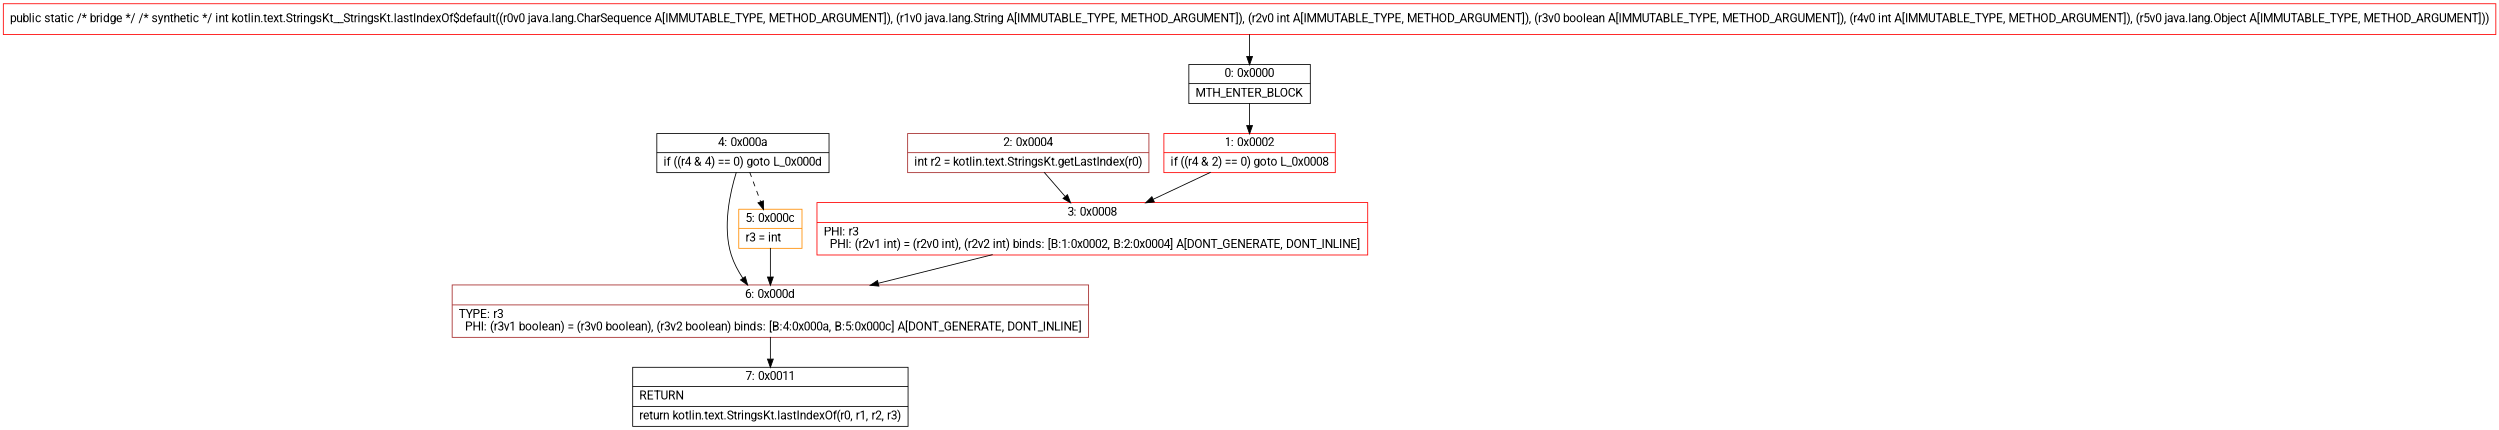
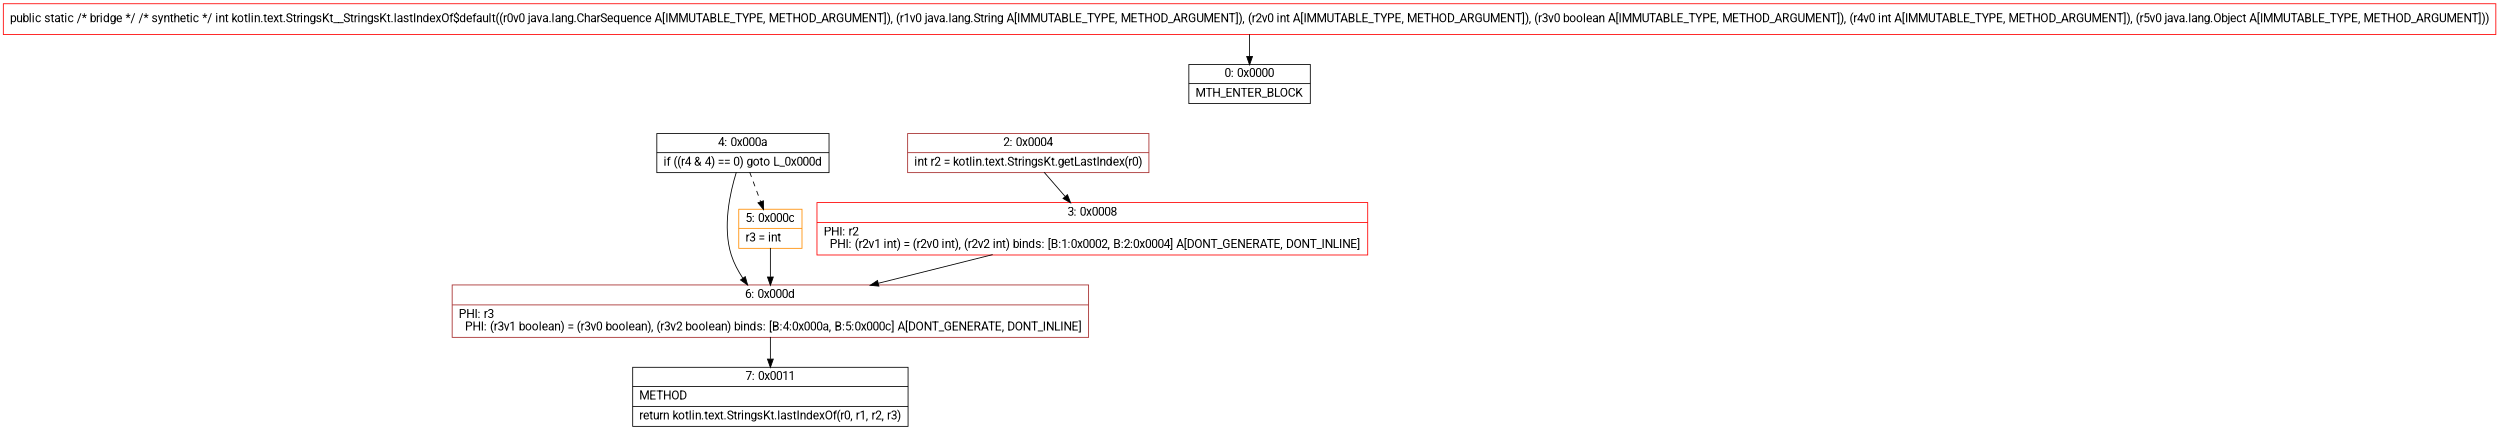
  digraph {
    fontname=Roboto
    node [color=black fontname=Roboto shape=record]
    edge [fontname=Roboto]
    n1 [label="{0\:\ 0x0000|MTH_ENTER_BLOCK\l}"]
-   n2 [color=red label="{1\:\ 0x0002|if ((r4 & 2) == 0) goto L_0x0008\l}"]
-   n3 [color=red label="{3\:\ 0x0008|PHI: r3 \l  PHI: (r2v1 int) = (r2v0 int), (r2v2 int) binds: [B:1:0x0002, B:2:0x0004] A[DONT_GENERATE, DONT_INLINE]\l}"]
+   n3 [color=red label="{3\:\ 0x0008|PHI: r2 \l  PHI: (r2v1 int) = (r2v0 int), (r2v2 int) binds: [B:1:0x0002, B:2:0x0004] A[DONT_GENERATE, DONT_INLINE]\l}"]
    n4 [color=brown label="{2\:\ 0x0004|int r2 = kotlin.text.StringsKt.getLastIndex(r0)\l}"]
-   n5 [color=brown label="{6\:\ 0x000d|TYPE: r3 \l  PHI: (r3v1 boolean) = (r3v0 boolean), (r3v2 boolean) binds: [B:4:0x000a, B:5:0x000c] A[DONT_GENERATE, DONT_INLINE]\l}"]
+   n5 [color=brown label="{6\:\ 0x000d|PHI: r3 \l  PHI: (r3v1 boolean) = (r3v0 boolean), (r3v2 boolean) binds: [B:4:0x000a, B:5:0x000c] A[DONT_GENERATE, DONT_INLINE]\l}"]
    n6 [label="{4\:\ 0x000a|if ((r4 & 4) == 0) goto L_0x000d\l}"]
    n7 [color=darkorange label="{5\:\ 0x000c|r3 = int\l}"]
-   n8 [label="{7\:\ 0x0011|RETURN\l|return kotlin.text.StringsKt.lastIndexOf(r0, r1, r2, r3)\l}"]
+   n8 [label="{7\:\ 0x0011|METHOD\l|return kotlin.text.StringsKt.lastIndexOf(r0, r1, r2, r3)\l}"]
    n9 [color=red label="{public static \/* bridge *\/ \/* synthetic *\/ int kotlin.text.StringsKt__StringsKt.lastIndexOf$default((r0v0 java.lang.CharSequence A[IMMUTABLE_TYPE, METHOD_ARGUMENT]), (r1v0 java.lang.String A[IMMUTABLE_TYPE, METHOD_ARGUMENT]), (r2v0 int A[IMMUTABLE_TYPE, METHOD_ARGUMENT]), (r3v0 boolean A[IMMUTABLE_TYPE, METHOD_ARGUMENT]), (r4v0 int A[IMMUTABLE_TYPE, METHOD_ARGUMENT]), (r5v0 java.lang.Object A[IMMUTABLE_TYPE, METHOD_ARGUMENT])) }"]
-   n1 -> n2
-   n2 -> n3
    n3 -> n5
    n4 -> n3
    n5 -> n8
    n6 -> n5
    n6 -> n7 [style=dashed]
    n7 -> n5
    n9 -> n1
  }
